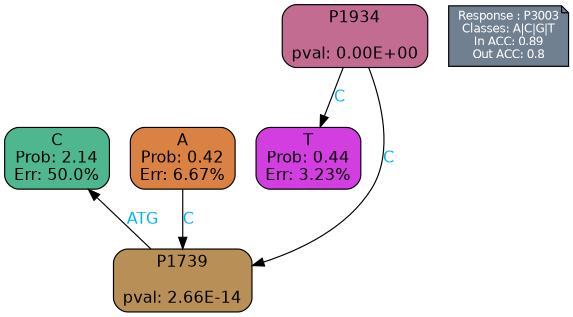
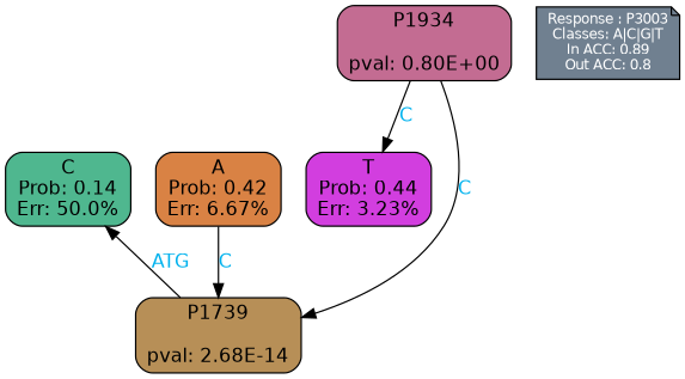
  digraph {
    ranksep=equally
    splines=polylines
    node [color=black fontname=helvetica shape=box style="filled, rounded"]
    edge [fontcolor=deepskyblue2 fontname=helvetica]
-   n1 [fillcolor="#4fb78f" label="C\nProb: 2.14\nErr: 50.0%"]
+   n1 [fillcolor="#4fb78f" label="C\nProb: 0.14\nErr: 50.0%"]
    n2 [fillcolor="#d98244" label="A\nProb: 0.42\nErr: 6.67%"]
    n3 [fillcolor="#d23edf" label="T\nProb: 0.44\nErr: 3.23%"]
    n4 [align=left fillcolor=slategray fontcolor=white fontsize=10 label="Response : P3003\nClasses: A|C|G|T\nIn ACC: 0.89\nOut ACC: 0.8\n" shape=note style=filled]
-   n5 [fillcolor="#c36c92" label="P1934\n\npval: 0.00E+00"]
-   n6 [fillcolor="#b78f57" label="P1739\n\npval: 2.66E-14"]
+   n5 [fillcolor="#c36c92" label="P1934\n\npval: 0.80E+00"]
+   n6 [fillcolor="#b78f57" label="P1739\n\npval: 2.68E-14"]
    subgraph sub_1 {
      rank=same
      n1
      n2
      n3
    }
    subgraph sub_2 {
      rank=same
      n4
      n5
    }
    n2 -> n6 [label=C]
    n5 -> n3 [label=C]
    n5 -> n6 [label=C]
    n6 -> n1 [label=ATG]
  }
